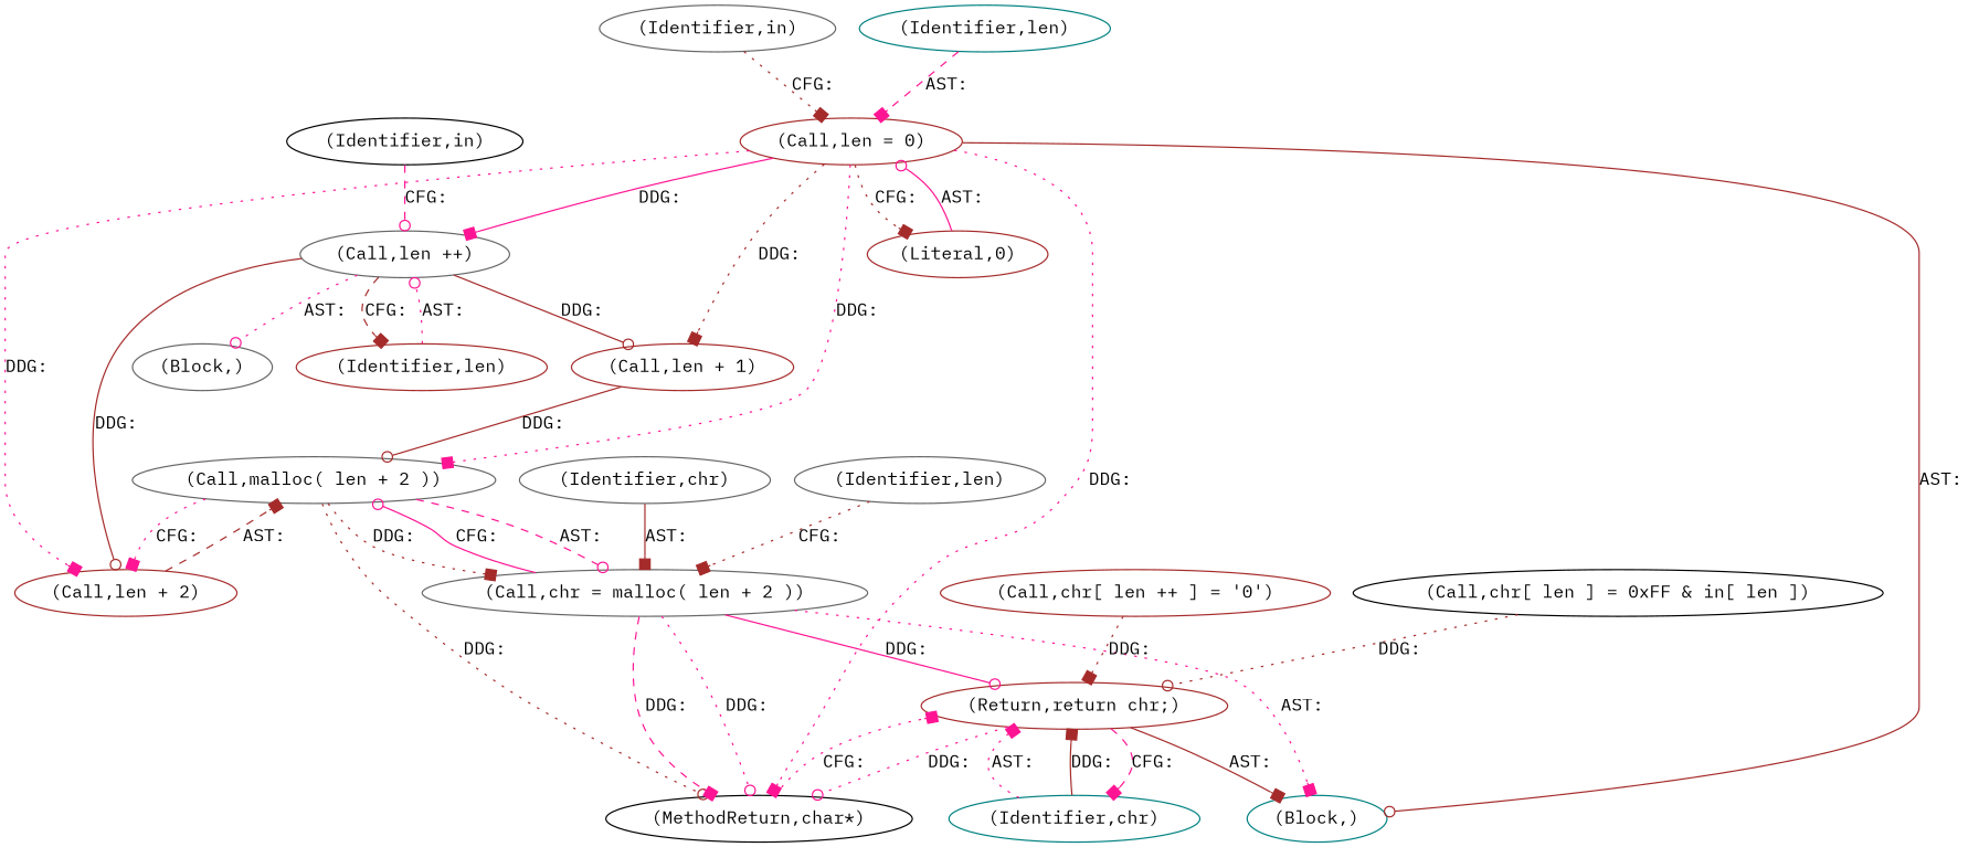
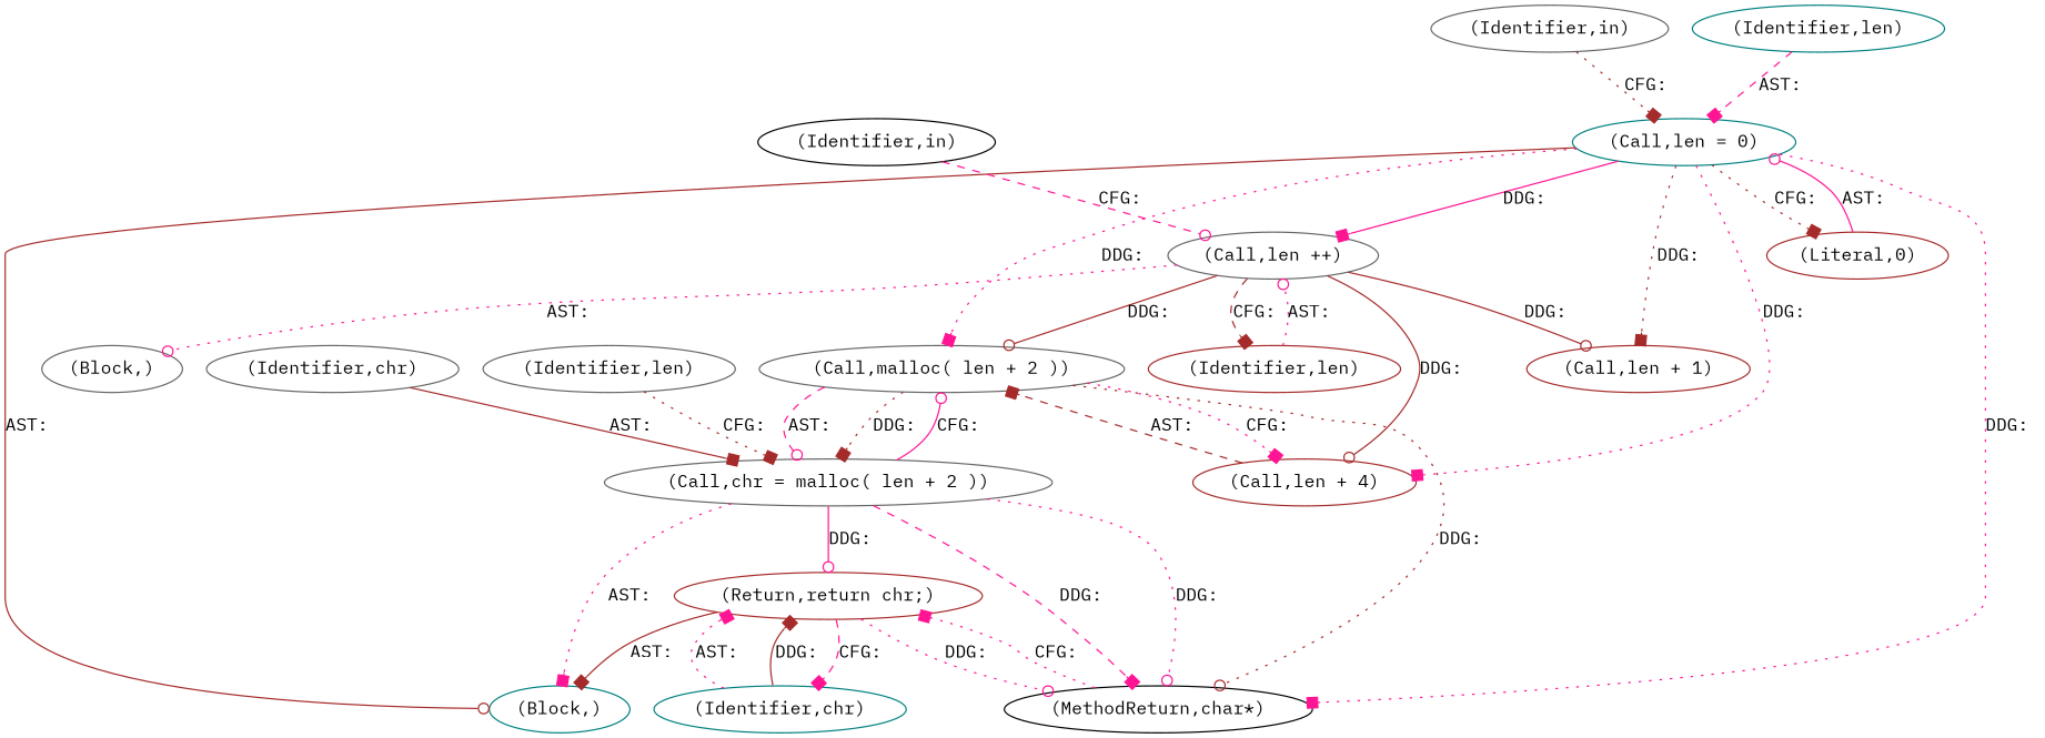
  digraph {
    fontname="IBM Plex Mono"
    node [color=gray40 fontname="IBM Plex Mono"]
    edge [arrowhead=box color=deeppink fontname="IBM Plex Mono" style=dotted]
    n1 [label="(Call,malloc( len + 2 ))"]
    n2 [label="(Call,chr = malloc( len + 2 ))"]
    n3 [color=black label="(MethodReturn,char*)"]
-   n4 [color=brown label="(Call,len + 2)"]
+   n4 [color=brown label="(Call,len + 4)"]
    n5 [color=teal label="(Block,)"]
    n6 [color=brown label="(Return,return chr;)"]
    n7 [label="(Call,len ++)"]
    n8 [color=brown label="(Call,len + 1)"]
    n9 [label="(Block,)"]
    n10 [color=brown label="(Identifier,len)"]
-   n11 [color=brown label="(Call,len = 0)"]
+   n11 [color=teal label="(Call,len = 0)"]
    n12 [color=brown label="(Literal,0)"]
    n13 [color=teal label="(Identifier,chr)"]
-   n14 [color=brown label="(Call,chr[ len ++ ] = '\0')"]
    n15 [label="(Identifier,in)"]
    n16 [label="(Identifier,chr)"]
    n17 [color=black label="(Identifier,in)"]
    n18 [color=teal label="(Identifier,len)"]
    n19 [label="(Identifier,len)"]
-   n20 [color=black label="(Call,chr[ len ] = 0xFF & in[ len ])"]
    n1 -> n2 [arrowhead=odot label="AST: " style=dashed]
    n1 -> n2 [color=brown label="DDG: "]
    n1 -> n3 [arrowhead=odot color=brown label="DDG: "]
    n1 -> n4 [label="CFG: "]
    n2 -> n1 [arrowhead=odot label="CFG: " style=solid]
    n2 -> n3 [arrowhead=odot label="DDG: "]
    n2 -> n3 [label="DDG: " style=dashed]
    n2 -> n5 [label="AST: "]
    n2 -> n6 [arrowhead=odot label="DDG: " style=solid]
    n3 -> n6 [label="CFG: "]
    n4 -> n1 [color=brown label="AST: " style=dashed]
    n6 -> n3 [arrowhead=odot label="DDG: "]
    n6 -> n5 [color=brown label="AST: " style=solid]
    n6 -> n13 [label="CFG: " style=dashed]
-   n8 -> n1 [arrowhead=odot color=brown label="DDG: " style=solid]
+   n7 -> n1 [arrowhead=odot color=brown label="DDG: " style=solid]
    n7 -> n4 [arrowhead=odot color=brown label="DDG: " style=solid]
    n7 -> n8 [arrowhead=odot color=brown label="DDG: " style=solid]
    n7 -> n9 [arrowhead=odot label="AST: "]
    n7 -> n10 [color=brown label="CFG: " style=dashed]
    n10 -> n7 [arrowhead=odot label="AST: "]
    n11 -> n1 [label="DDG: "]
    n11 -> n3 [label="DDG: "]
    n11 -> n4 [label="DDG: "]
    n11 -> n5 [arrowhead=odot color=brown label="AST: " style=solid]
    n11 -> n7 [label="DDG: " style=solid]
    n11 -> n8 [color=brown label="DDG: "]
    n11 -> n12 [color=brown label="CFG: "]
    n12 -> n11 [arrowhead=odot label="AST: " style=solid]
    n13 -> n6 [label="AST: "]
    n13 -> n6 [color=brown label="DDG: " style=solid]
-   n14 -> n6 [color=brown label="DDG: "]
    n15 -> n11 [color=brown label="CFG: "]
    n16 -> n2 [color=brown label="AST: " style=solid]
    n17 -> n7 [arrowhead=odot label="CFG: " style=dashed]
    n18 -> n11 [label="AST: " style=dashed]
    n19 -> n2 [color=brown label="CFG: "]
-   n20 -> n6 [arrowhead=odot color=brown label="DDG: "]
  }
